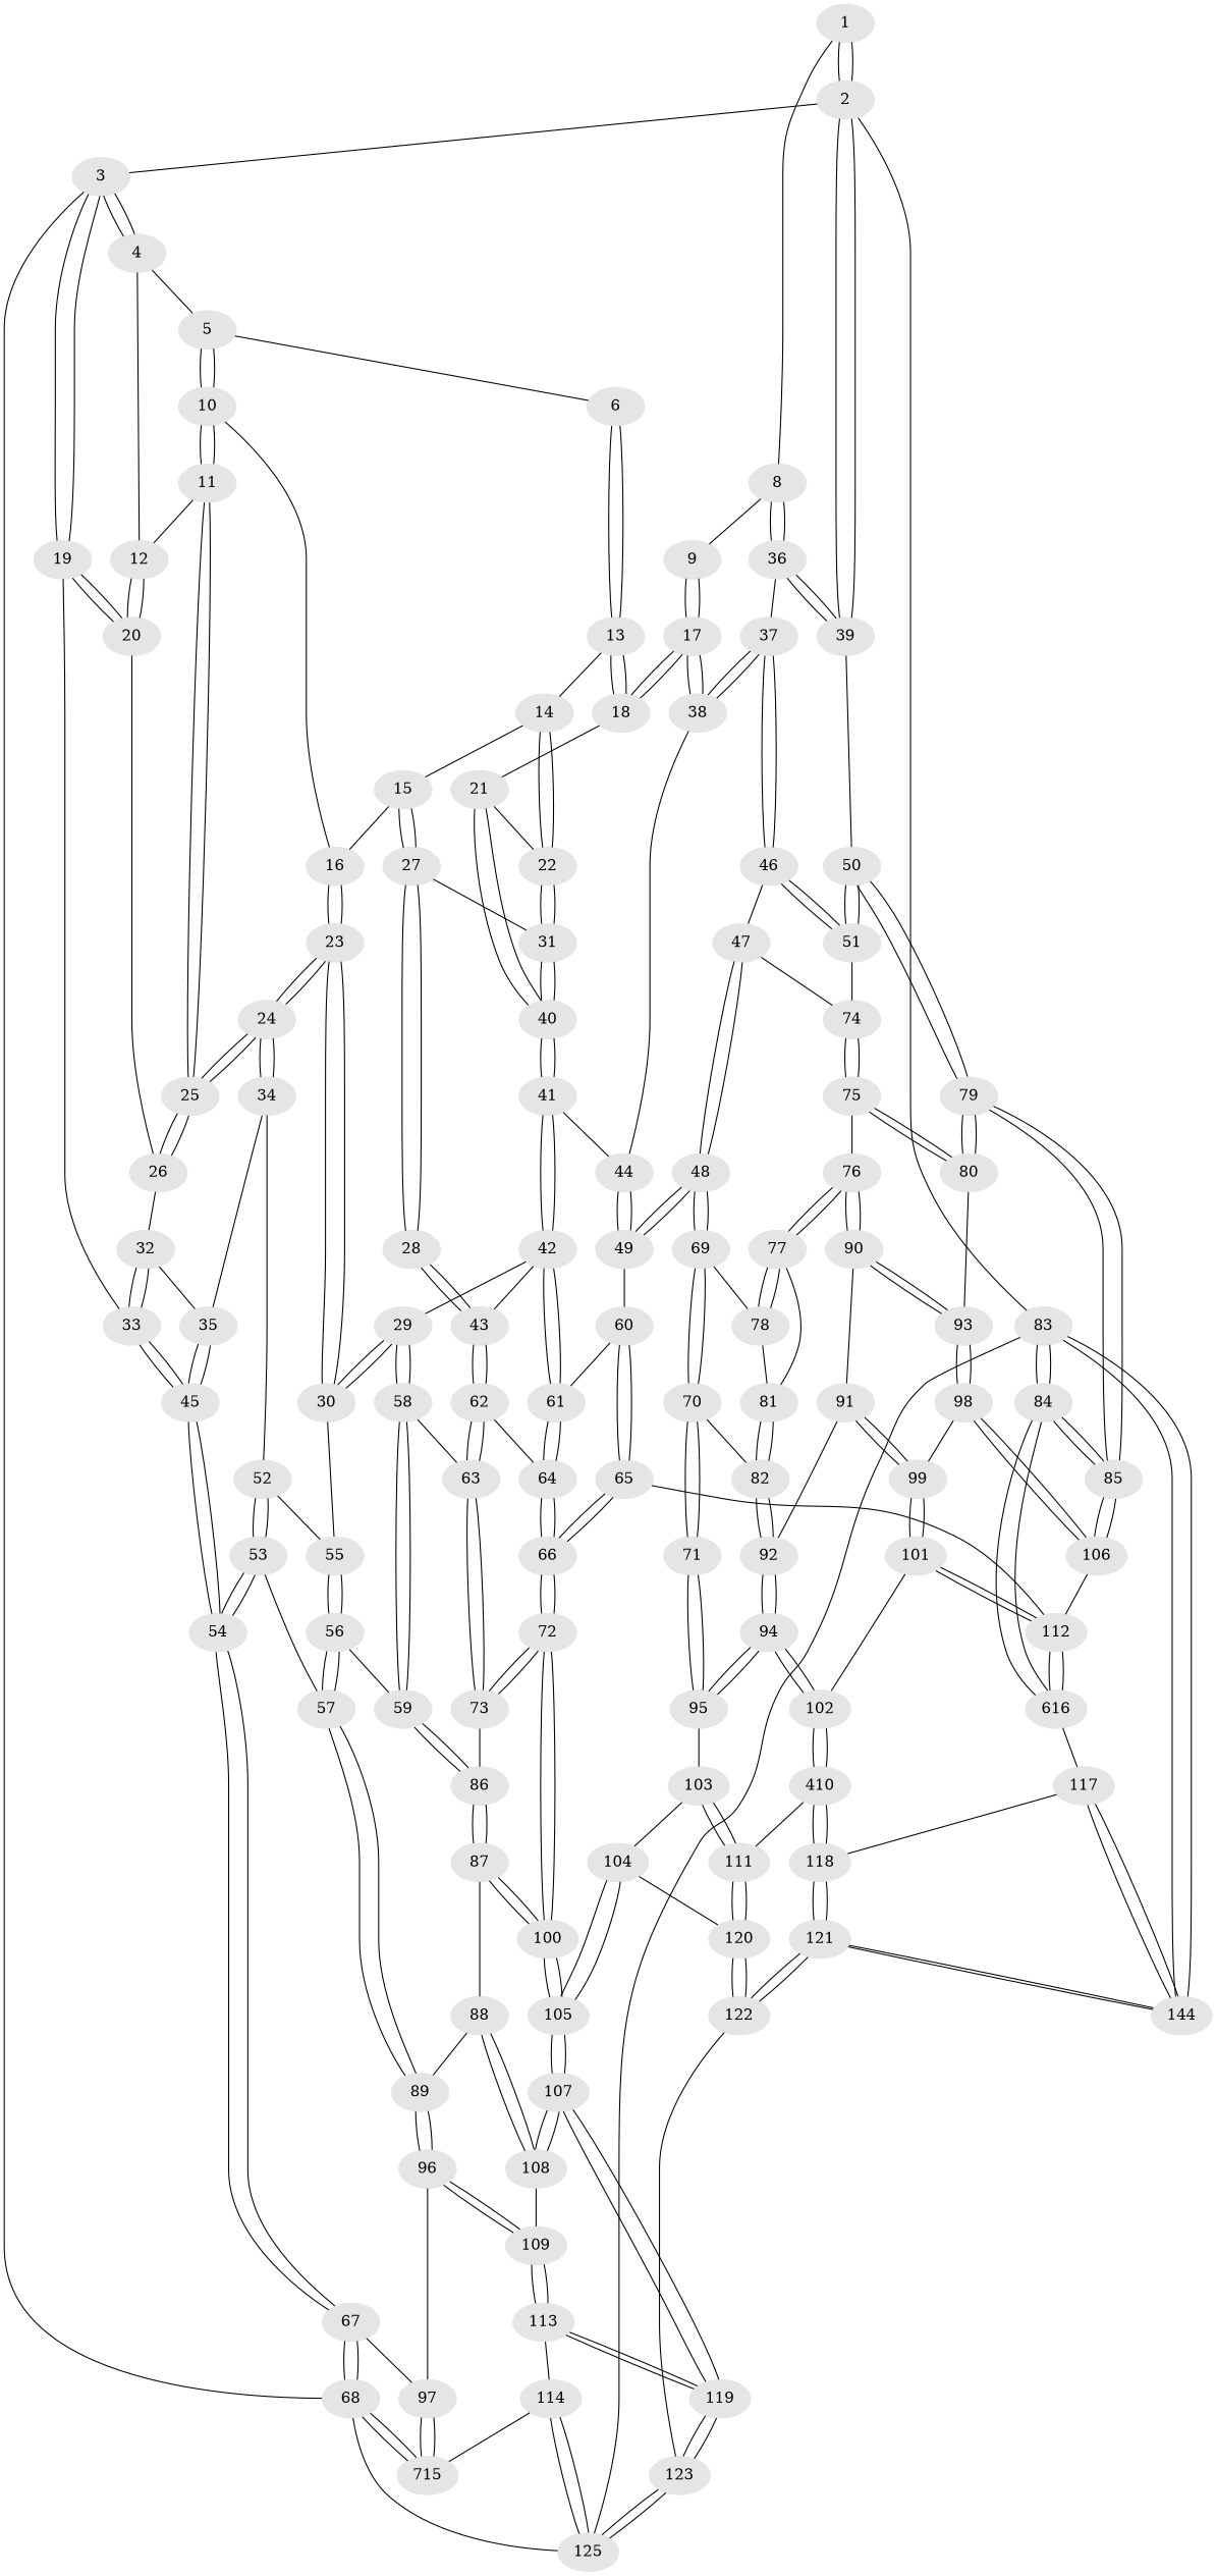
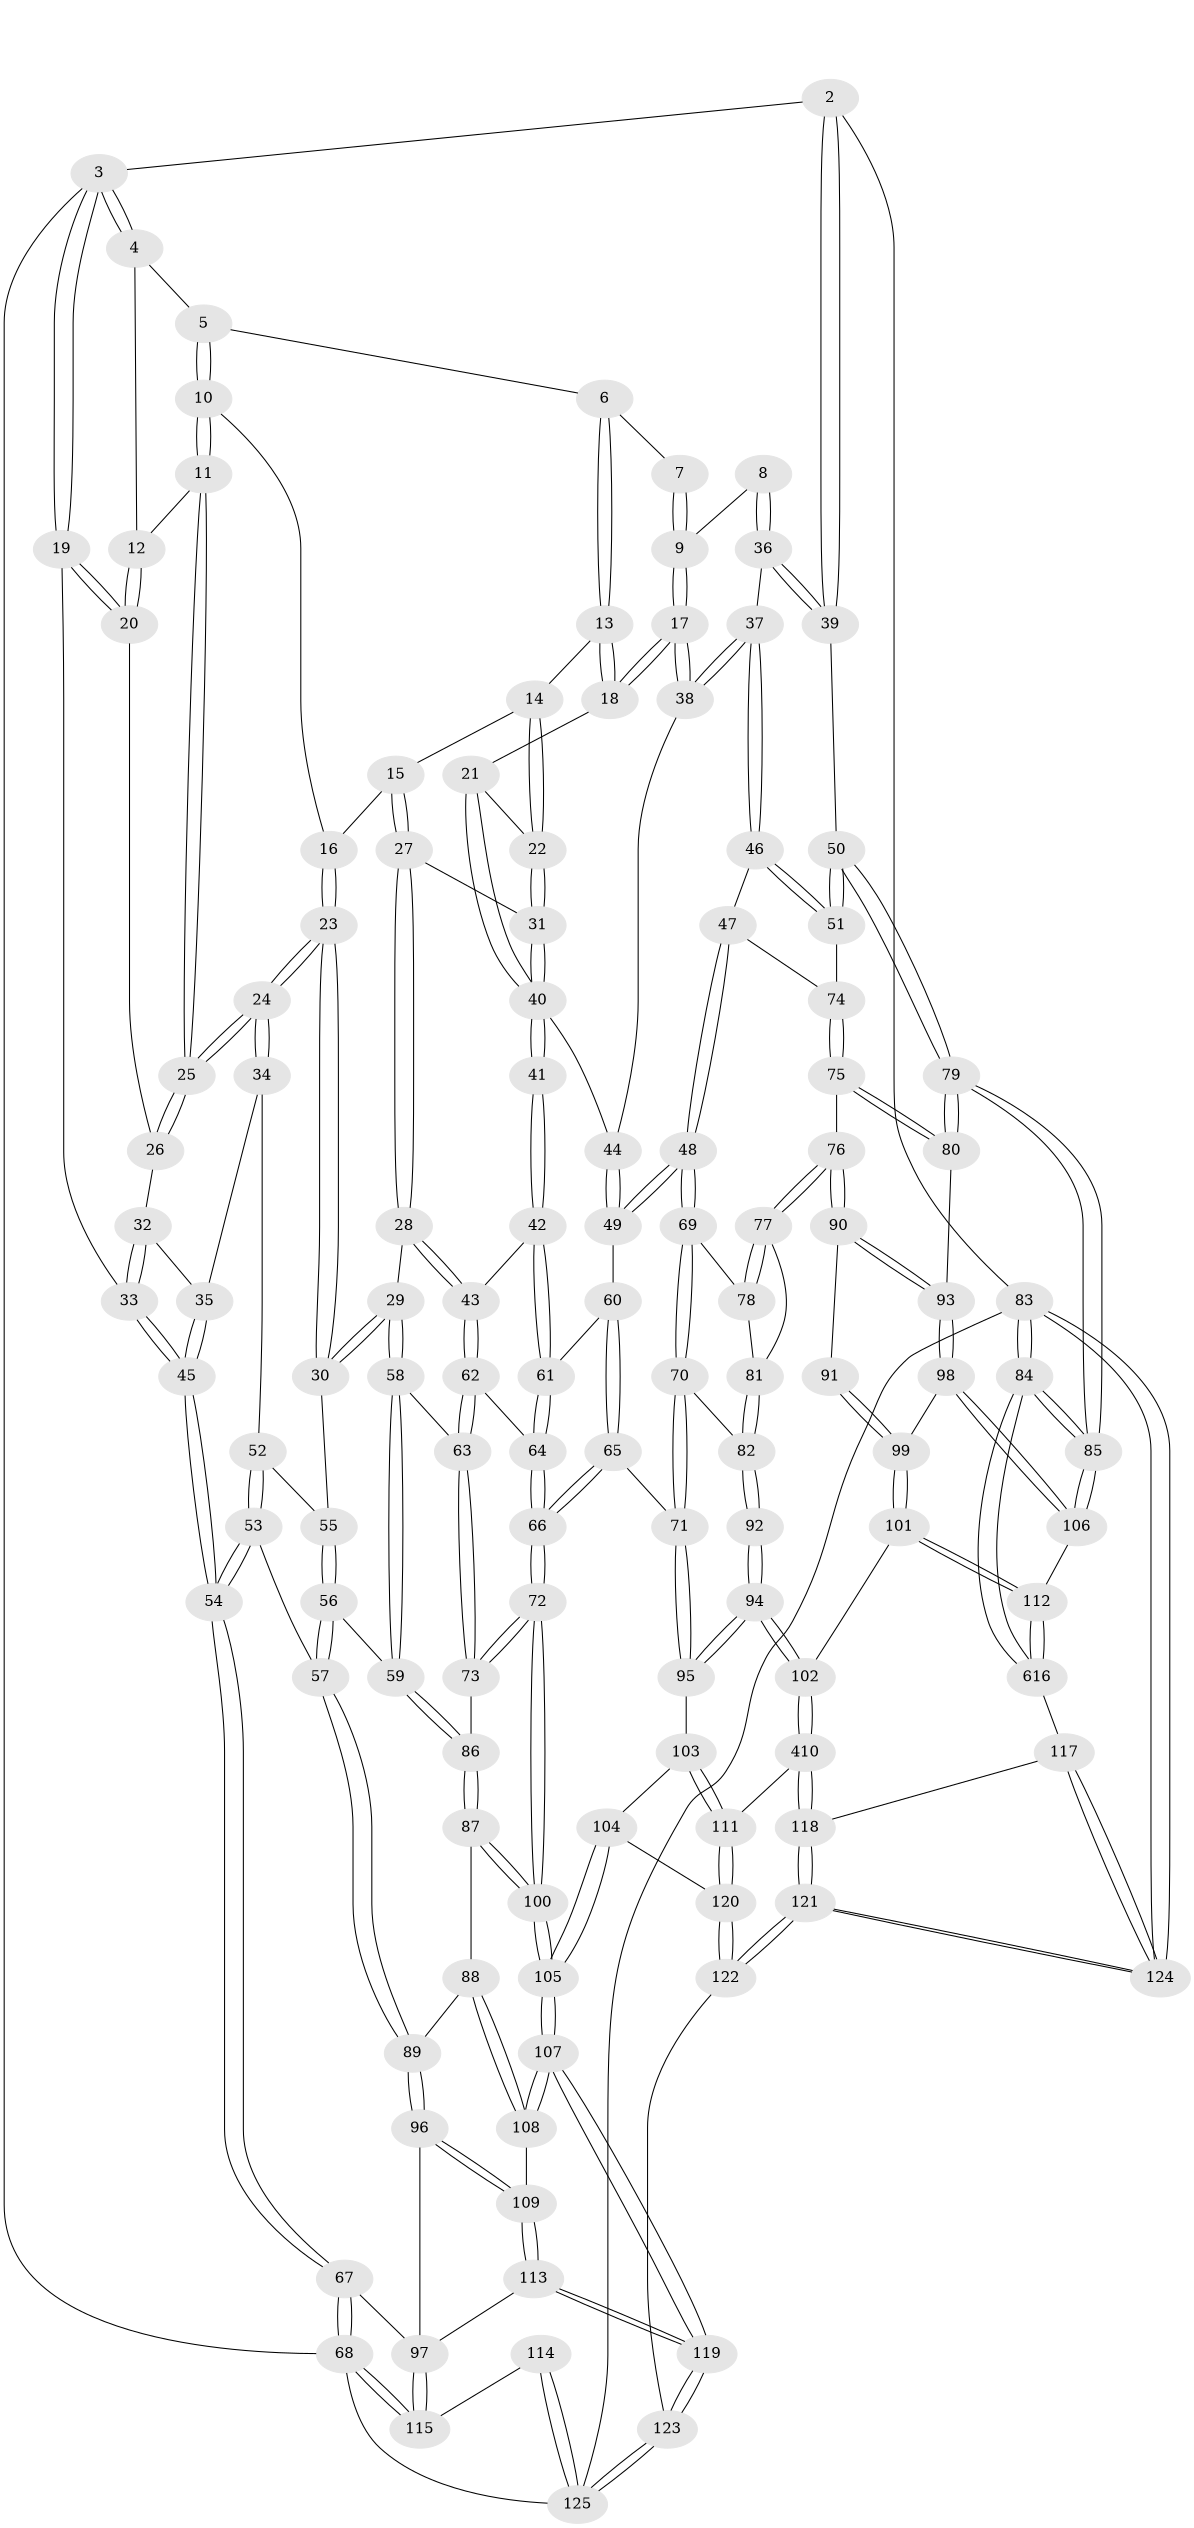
  graph {
    node [color=gray90 style=filled]
-   1
    2
    8
    3
    39
    83
    9
    36
    4
    19
    68
    50
    125
    84
-   124 [label=144]
+   124
    5
    12
    20
    33
-   115 [label=715]
+   115
    6
    10
+   7
    13
    11
    16
    14
    18
    17
    37
    38
    25
    23
    26
    15
    22
    21
    27
    31
    28
    24
    30
    44
    40
    45
    32
    41
    34
    55
    35
    52
    29
    43
    58
    62
    59
    63
    56
    54
    53
    46
    47
    51
    49
    79
    42
    61
    64
    60
    67
    48
    74
    69
    75
    70
    78
    65
    80
    85
    57
    89
    97
    86
    96
    73
    87
    66
    71
    72
    95
    100
    82
    81
    92
    103
    105
    76
    77
    90
    93
    91
    106
    98
    94
    n105 [label=616]
    117
    112
    88
    108
    109
    99
    101
    102
    n114 [label=410]
    104
    111
    113
    107
    118
    120
    122
    119
    123
    114
    121
-   1 -- 2
-   1 -- 2
-   1 -- 8
    2 -- 3
    2 -- 39
    2 -- 39
    2 -- 83
    8 -- 9
    8 -- 36
    8 -- 36
    3 -- 4
    3 -- 4
    3 -- 19
    3 -- 19
    3 -- 68
    39 -- 50
    83 -- 125
    83 -- 84
    83 -- 84
    83 -- 124
    83 -- 124
    9 -- 17
    9 -- 17
    36 -- 39
    36 -- 39
    36 -- 37
    4 -- 5
    4 -- 12
    19 -- 20
    19 -- 20
    19 -- 33
    68 -- 125
    68 -- 115
    68 -- 115
    50 -- 51
    50 -- 51
    50 -- 79
    50 -- 79
    84 -- 85
    84 -- 85
    84 -- n105
    84 -- n105
    5 -- 6
    5 -- 10
    5 -- 10
    12 -- 20
    12 -- 20
    20 -- 26
    33 -- 45
    33 -- 45
+   6 -- 7
    6 -- 13
    6 -- 13
    10 -- 11
    10 -- 11
    10 -- 16
+   7 -- 9
+   7 -- 9
    13 -- 14
    13 -- 18
    13 -- 18
    11 -- 12
    11 -- 25
    11 -- 25
    16 -- 23
    16 -- 23
    14 -- 15
    14 -- 22
    14 -- 22
    18 -- 21
    17 -- 18
    17 -- 18
    17 -- 38
    17 -- 38
    37 -- 38
    37 -- 38
    37 -- 46
    37 -- 46
    38 -- 44
    25 -- 26
    25 -- 26
    23 -- 24
    23 -- 24
    23 -- 30
    23 -- 30
    26 -- 32
    15 -- 16
    15 -- 27
    15 -- 27
    22 -- 31
    22 -- 31
    21 -- 22
    21 -- 40
    21 -- 40
    27 -- 31
    27 -- 28
    27 -- 28
    31 -- 40
    31 -- 40
-   42 -- 29
+   28 -- 29
    28 -- 43
    28 -- 43
    24 -- 25
    24 -- 25
    24 -- 34
    24 -- 34
    30 -- 55
    44 -- 49
    44 -- 49
    40 -- 41
    40 -- 41
    45 -- 54
    45 -- 54
    32 -- 33
    32 -- 33
    32 -- 35
-   41 -- 44
+   40 -- 44
    41 -- 42
    41 -- 42
    34 -- 35
    34 -- 52
    55 -- 56
    55 -- 56
    35 -- 45
    35 -- 45
    52 -- 55
    52 -- 53
    52 -- 53
    29 -- 30
    29 -- 30
    29 -- 58
    29 -- 58
    43 -- 62
    43 -- 62
    58 -- 59
    58 -- 59
    58 -- 63
    62 -- 63
    62 -- 63
    62 -- 64
    59 -- 86
    59 -- 86
    63 -- 73
    63 -- 73
    56 -- 59
    56 -- 57
    56 -- 57
    54 -- 67
    54 -- 67
    53 -- 54
    53 -- 54
    53 -- 57
    46 -- 47
    46 -- 51
    46 -- 51
    47 -- 48
    47 -- 48
    47 -- 74
    51 -- 74
    49 -- 60
    79 -- 80
    79 -- 80
    79 -- 85
    79 -- 85
    42 -- 43
    42 -- 61
    42 -- 61
    61 -- 64
    61 -- 64
    64 -- 66
    64 -- 66
    60 -- 61
    60 -- 65
    60 -- 65
    67 -- 68
    67 -- 68
    67 -- 97
    48 -- 49
    48 -- 49
    48 -- 69
    48 -- 69
    74 -- 75
    74 -- 75
    69 -- 70
    69 -- 70
    69 -- 78
    75 -- 80
    75 -- 80
    75 -- 76
    70 -- 71
    70 -- 71
    70 -- 82
    78 -- 81
    65 -- 66
    65 -- 66
-   65 -- 112
+   65 -- 71
    80 -- 93
    85 -- 106
    85 -- 106
    57 -- 89
    57 -- 89
    89 -- 96
    89 -- 96
    97 -- 115
    97 -- 115
    86 -- 87
    86 -- 87
    96 -- 97
    96 -- 109
    96 -- 109
    73 -- 86
    87 -- 100
    87 -- 100
    87 -- 88
    66 -- 72
    66 -- 72
    71 -- 95
    71 -- 95
    72 -- 73
    72 -- 73
    72 -- 100
    72 -- 100
    95 -- 103
    100 -- 105
    100 -- 105
    82 -- 92
    82 -- 92
    81 -- 82
    81 -- 82
    92 -- 94
    92 -- 94
    103 -- 104
    103 -- 111
    103 -- 111
    105 -- 107
    105 -- 107
    76 -- 77
    76 -- 77
    76 -- 90
    76 -- 90
    77 -- 78
    77 -- 78
    77 -- 81
    90 -- 93
    90 -- 93
    90 -- 91
    93 -- 98
    93 -- 98
-   91 -- 92
    91 -- 99
    91 -- 99
    106 -- 112
    98 -- 106
    98 -- 106
    98 -- 99
    94 -- 95
    94 -- 95
    94 -- 102
    94 -- 102
    n105 -- 117
    117 -- 124
    117 -- 124
    117 -- 118
    112 -- n105
    112 -- n105
    88 -- 89
    88 -- 108
    88 -- 108
    108 -- 109
    109 -- 113
    109 -- 113
    99 -- 101
    99 -- 101
    101 -- 112
    101 -- 112
    101 -- 102
    102 -- n114
    102 -- n114
    n114 -- 111
    n114 -- 118
    n114 -- 118
    104 -- 105
    104 -- 105
    104 -- 120
    111 -- 120
    111 -- 120
    113 -- 119
    113 -- 119
-   113 -- 114
+   113 -- 97
    107 -- 108
    107 -- 108
    107 -- 119
    107 -- 119
    118 -- 121
    118 -- 121
    120 -- 122
    120 -- 122
    122 -- 123
    119 -- 123
    119 -- 123
    123 -- 125
    123 -- 125
    114 -- 125
    114 -- 125
    114 -- 115
    121 -- 124
    121 -- 124
    121 -- 122
    121 -- 122
  }
